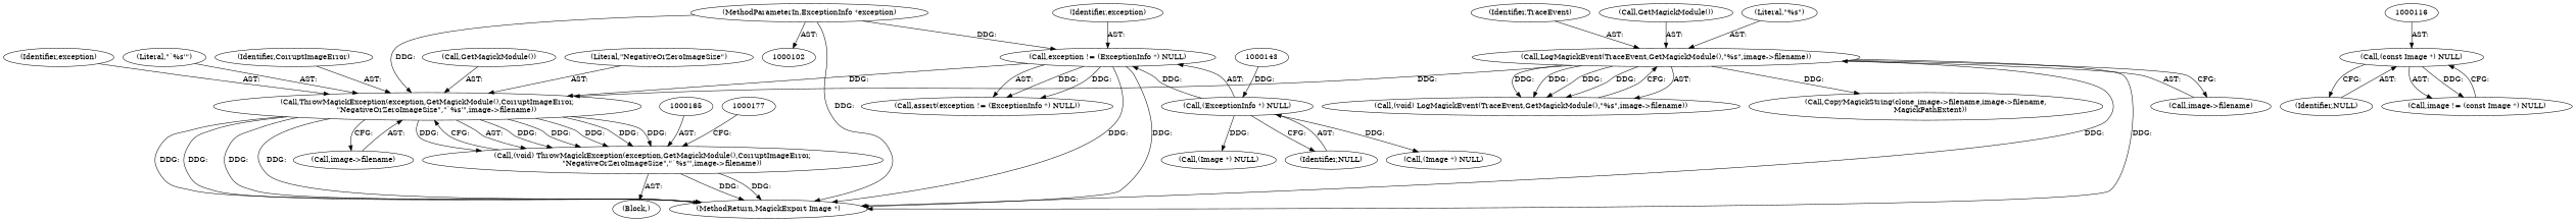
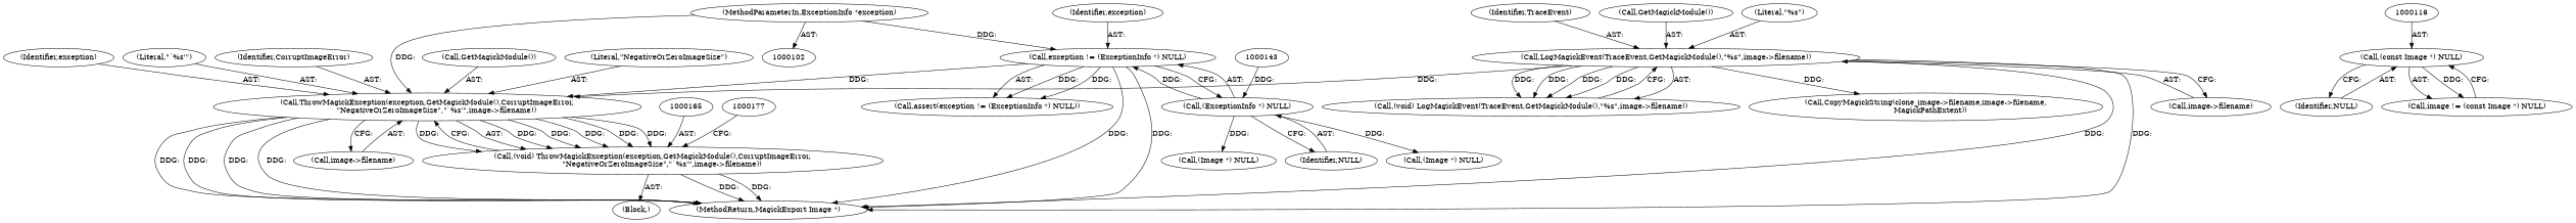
  digraph {
    n1 [label="(Call,ThrowMagickException(exception,GetMagickModule(),CorruptImageError,\n        \"NegativeOrZeroImageSize\",\"`%s'\",image->filename))"]
    n2 [label="(Call,(void) ThrowMagickException(exception,GetMagickModule(),CorruptImageError,\n        \"NegativeOrZeroImageSize\",\"`%s'\",image->filename))"]
    n3 [label="(MethodReturn,MagickExport Image *)"]
    n4 [label="(Call,image->filename)"]
    n5 [label="(Block,)"]
    n6 [label="(Call,exception != (ExceptionInfo *) NULL)"]
    n7 [label="(Call,(ExceptionInfo *) NULL)"]
    n8 [label="(Call,assert(exception != (ExceptionInfo *) NULL))"]
    n9 [label="(Call,(Image *) NULL)"]
    n10 [label="(Call,(Image *) NULL)"]
    n11 [label="(Identifier,NULL)"]
    n12 [label="(MethodParameterIn,ExceptionInfo *exception)"]
    1000102
    n14 [label="(Call,(const Image *) NULL)"]
    n15 [label="(Identifier,NULL)"]
    n16 [label="(Call,image != (const Image *) NULL)"]
    n17 [label="(Call,LogMagickEvent(TraceEvent,GetMagickModule(),\"%s\",image->filename))"]
    n18 [label="(Call,(void) LogMagickEvent(TraceEvent,GetMagickModule(),\"%s\",image->filename))"]
    n19 [label="(Call,image->filename)"]
    n20 [label="(Call,CopyMagickString(clone_image->filename,image->filename,\n    MagickPathExtent))"]
    n21 [label="(Identifier,exception)"]
    n22 [label="(Identifier,exception)"]
    n23 [label="(Literal,\"`%s'\")"]
    n24 [label="(Literal,\"%s\")"]
    n25 [label="(Identifier,CorruptImageError)"]
    n26 [label="(Identifier,TraceEvent)"]
    n27 [label="(Call,GetMagickModule())"]
    n28 [label="(Call,GetMagickModule())"]
    n29 [label="(Literal,\"NegativeOrZeroImageSize\")"]
    1000143
    1000116
    1000165
    1000177
    n1 -> n2 [label="AST: "]
    n1 -> n2 [label="DDG: "]
    n1 -> n2 [label="DDG: "]
    n1 -> n2 [label="DDG: "]
    n1 -> n2 [label="DDG: "]
    n1 -> n2 [label="DDG: "]
    n1 -> n2 [label="DDG: "]
    n1 -> n3 [label="DDG: "]
    n1 -> n3 [label="DDG: "]
    n1 -> n3 [label="DDG: "]
    n1 -> n3 [label="DDG: "]
    n1 -> n4 [label="CFG: "]
    n2 -> n1 [label="CFG: "]
    n2 -> n3 [label="DDG: "]
    n2 -> n3 [label="DDG: "]
    n2 -> n5 [label="AST: "]
    n4 -> n1 [label="AST: "]
    n6 -> n1 [label="DDG: "]
    n6 -> n3 [label="DDG: "]
    n6 -> n3 [label="DDG: "]
+   n6 -> n7 [label="CFG: "]
    n6 -> n8 [label="AST: "]
    n6 -> n8 [label="DDG: "]
    n6 -> n8 [label="DDG: "]
    n7 -> n6 [label="AST: "]
    n7 -> n6 [label="DDG: "]
    n7 -> n9 [label="DDG: "]
    n7 -> n10 [label="DDG: "]
    n7 -> n11 [label="CFG: "]
    n11 -> n7 [label="AST: "]
    n12 -> n1 [label="DDG: "]
-   n12 -> n3 [label="DDG: "]
    n12 -> n6 [label="DDG: "]
    n12 -> 1000102 [label="AST: "]
    n14 -> n15 [label="CFG: "]
    n14 -> n16 [label="AST: "]
    n14 -> n16 [label="DDG: "]
    n15 -> n14 [label="AST: "]
    n16 -> n14 [label="CFG: "]
    n17 -> n1 [label="DDG: "]
    n17 -> n3 [label="DDG: "]
    n17 -> n3 [label="DDG: "]
    n17 -> n18 [label="AST: "]
    n17 -> n18 [label="DDG: "]
    n17 -> n18 [label="DDG: "]
    n17 -> n18 [label="DDG: "]
    n17 -> n18 [label="DDG: "]
    n17 -> n19 [label="CFG: "]
    n17 -> n20 [label="DDG: "]
    n18 -> n17 [label="CFG: "]
    n19 -> n17 [label="AST: "]
    n21 -> n1 [label="AST: "]
    n22 -> n6 [label="AST: "]
    n23 -> n1 [label="AST: "]
    n24 -> n17 [label="AST: "]
    n25 -> n1 [label="AST: "]
    n26 -> n17 [label="AST: "]
    n27 -> n1 [label="AST: "]
    n28 -> n17 [label="AST: "]
    n29 -> n1 [label="AST: "]
    1000143 -> n7 [label="DDG: "]
    1000116 -> n14 [label="AST: "]
    1000165 -> n2 [label="AST: "]
    1000177 -> n2 [label="CFG: "]
  }
